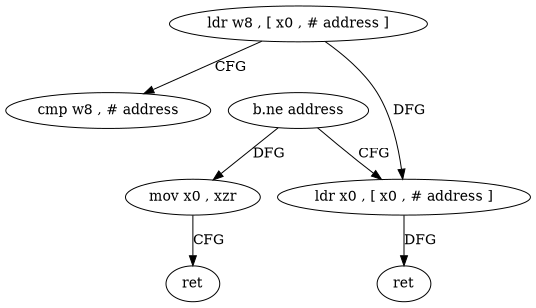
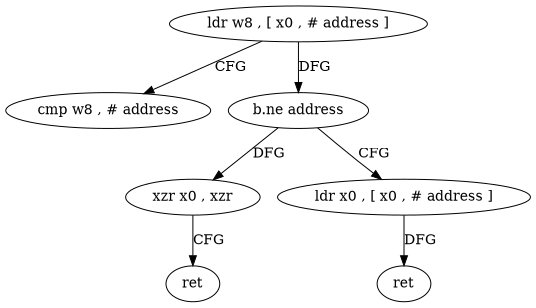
  digraph {
    n1 [label="ldr w8 , [ x0 , # address ]"]
    n2 [label="cmp w8 , # address"]
    n3 [label="b.ne address"]
-   n4 [label="mov x0 , xzr"]
+   n4 [label="xzr x0 , xzr"]
    n5 [label="ldr x0 , [ x0 , # address ]"]
    n6 [label=ret]
    n7 [label=ret]
    n1 -> n2 [label=CFG]
-   n1 -> n5 [label=DFG]
+   n1 -> n3 [label=DFG]
    n3 -> n4 [label=DFG]
    n3 -> n5 [label=CFG]
    n4 -> n6 [label=CFG]
    n5 -> n7 [label=DFG]
  }
